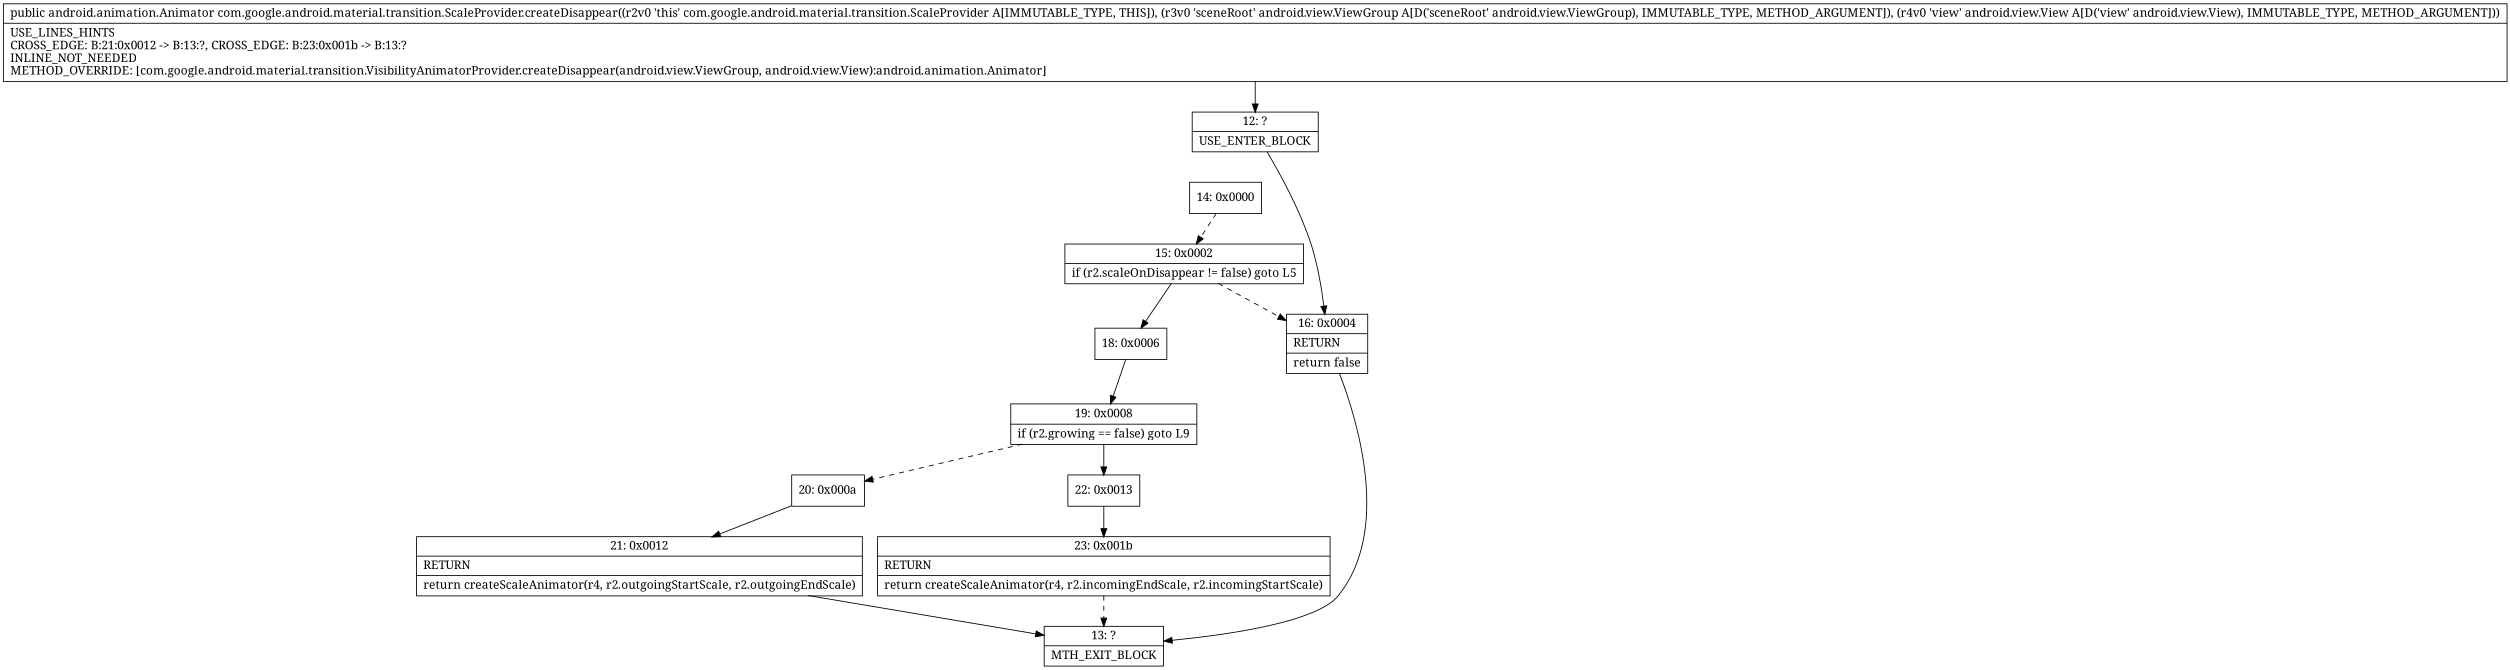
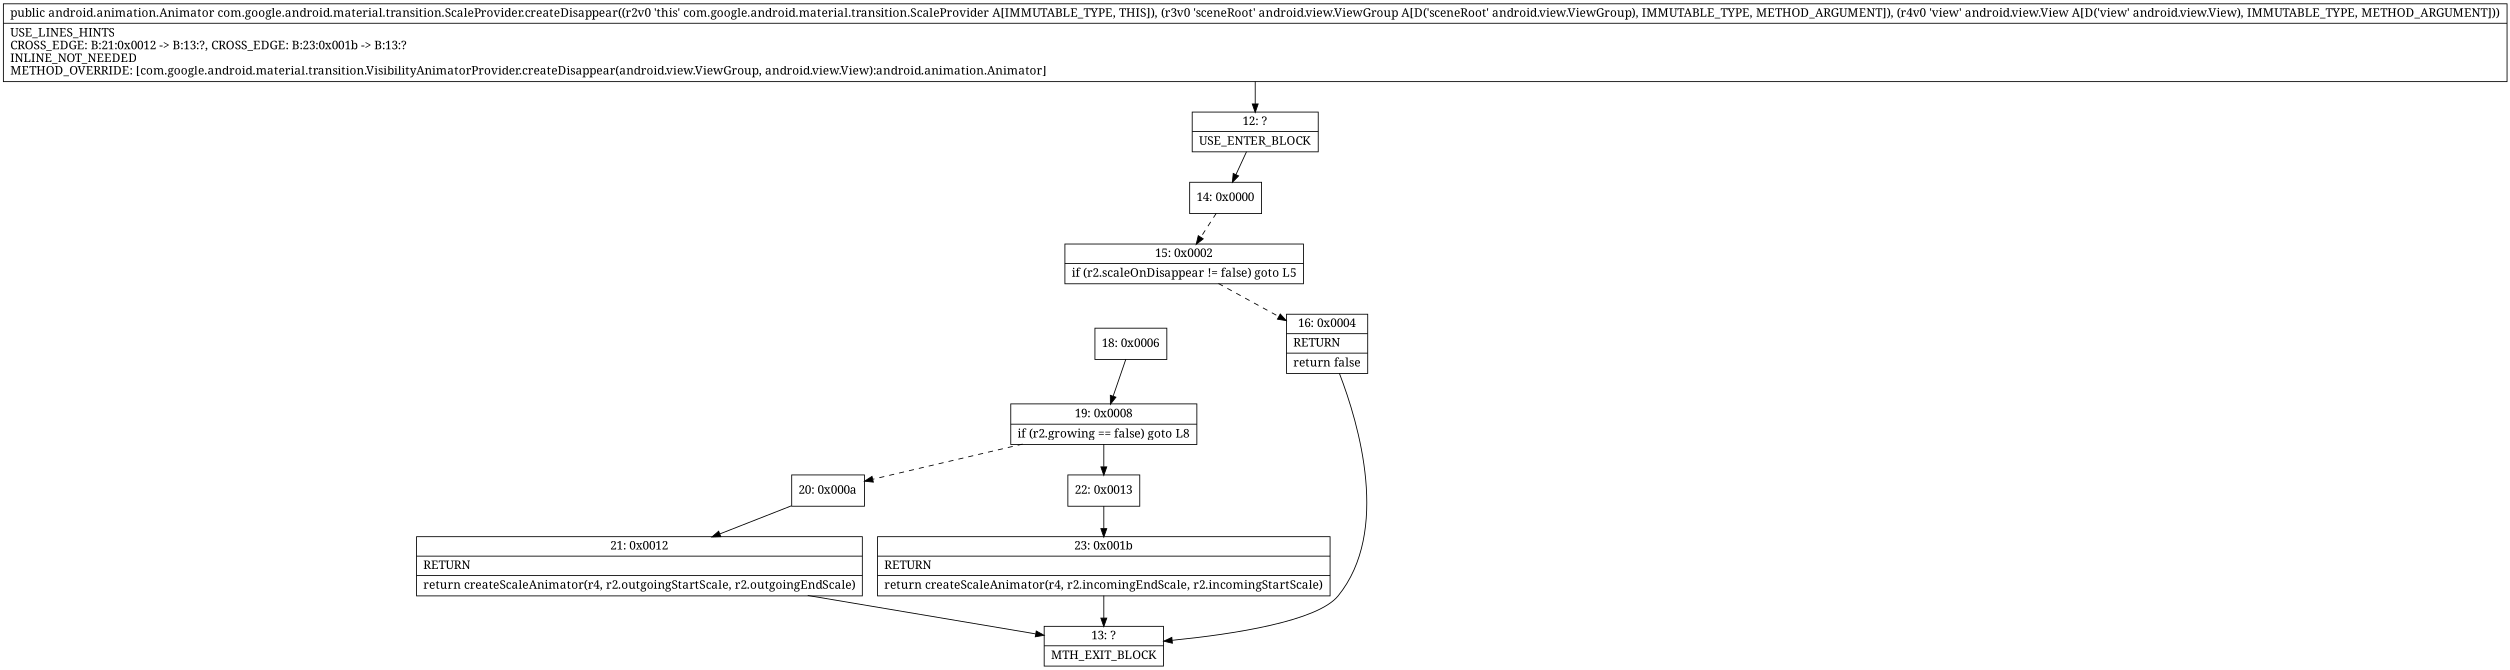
  digraph {
    fontname="Noto Serif"
    node [fontname="Noto Serif" shape=record]
    edge [fontname="Noto Serif"]
    n1 [label="{12\:\ ?|USE_ENTER_BLOCK\l}"]
    n2 [label="{14\:\ 0x0000}"]
    n3 [label="{15\:\ 0x0002|if (r2.scaleOnDisappear != false) goto L5\l}"]
    n4 [label="{16\:\ 0x0004|RETURN\l|return false\l}"]
    n5 [label="{18\:\ 0x0006}"]
    n6 [label="{13\:\ ?|MTH_EXIT_BLOCK\l}"]
-   n7 [label="{19\:\ 0x0008|if (r2.growing == false) goto L9\l}"]
+   n7 [label="{19\:\ 0x0008|if (r2.growing == false) goto L8\l}"]
    n8 [label="{20\:\ 0x000a}"]
    n9 [label="{22\:\ 0x0013}"]
    n10 [label="{21\:\ 0x0012|RETURN\l|return createScaleAnimator(r4, r2.outgoingStartScale, r2.outgoingEndScale)\l}"]
    n11 [label="{23\:\ 0x001b|RETURN\l|return createScaleAnimator(r4, r2.incomingEndScale, r2.incomingStartScale)\l}"]
    n12 [label="{public android.animation.Animator com.google.android.material.transition.ScaleProvider.createDisappear((r2v0 'this' com.google.android.material.transition.ScaleProvider A[IMMUTABLE_TYPE, THIS]), (r3v0 'sceneRoot' android.view.ViewGroup A[D('sceneRoot' android.view.ViewGroup), IMMUTABLE_TYPE, METHOD_ARGUMENT]), (r4v0 'view' android.view.View A[D('view' android.view.View), IMMUTABLE_TYPE, METHOD_ARGUMENT]))  | USE_LINES_HINTS\lCROSS_EDGE: B:21:0x0012 \-\> B:13:?, CROSS_EDGE: B:23:0x001b \-\> B:13:?\lINLINE_NOT_NEEDED\lMETHOD_OVERRIDE: [com.google.android.material.transition.VisibilityAnimatorProvider.createDisappear(android.view.ViewGroup, android.view.View):android.animation.Animator]\l}"]
-   n1 -> n4
+   n1 -> n2
    n2 -> n3 [style=dashed]
    n3 -> n4 [style=dashed]
-   n3 -> n5
    n4 -> n6
    n5 -> n7
    n7 -> n8 [style=dashed]
    n7 -> n9
    n8 -> n10
    n9 -> n11
    n10 -> n6
-   n11 -> n6 [style=dashed]
+   n11 -> n6
    n12 -> n1
  }
